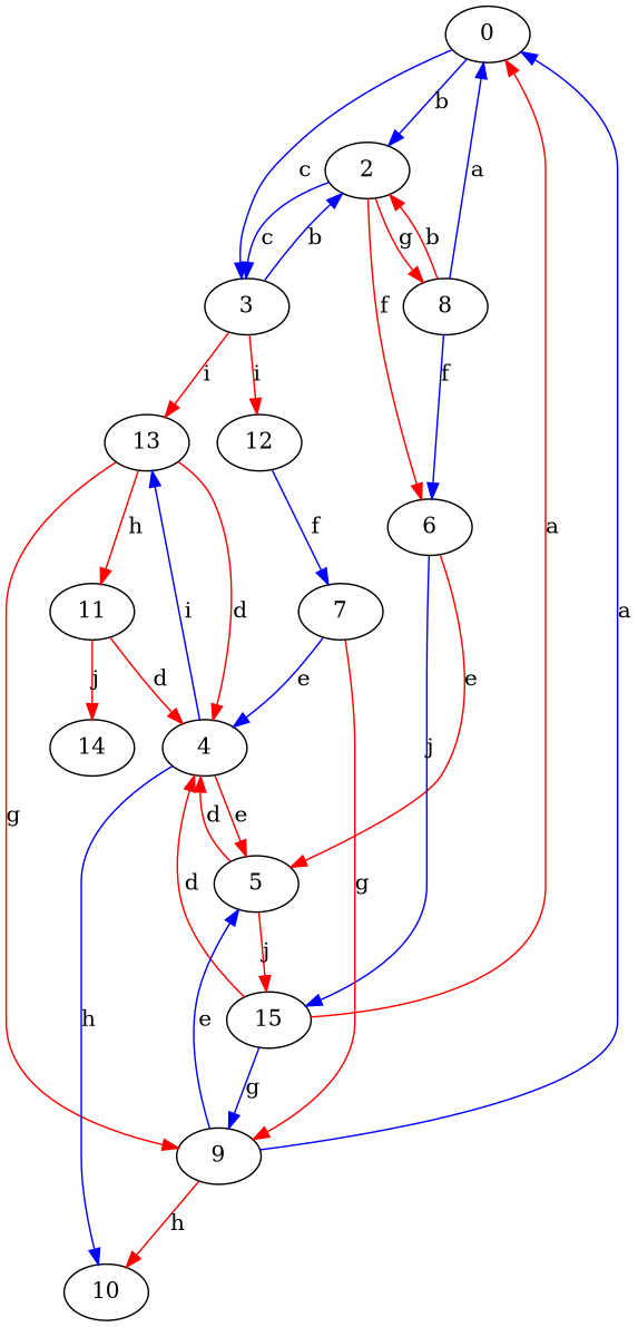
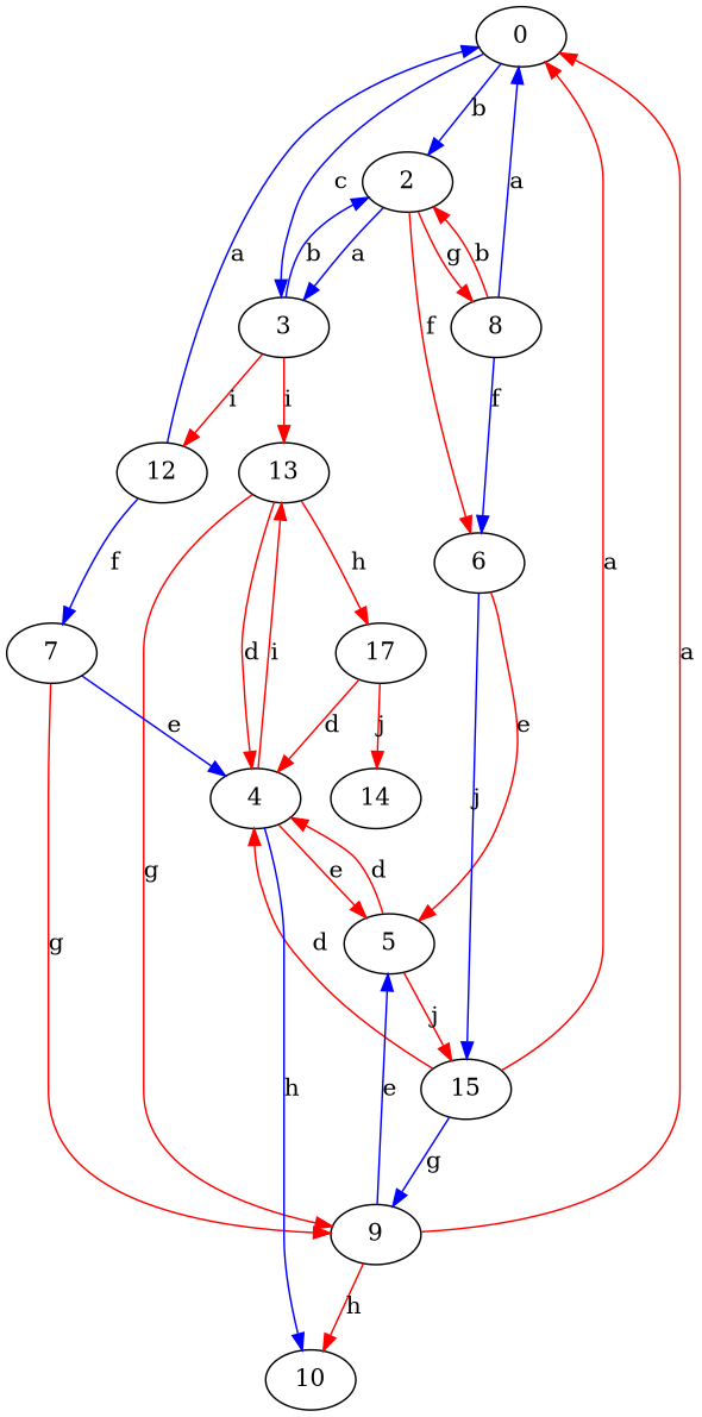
  strict digraph {
    edge [color=red]
    0
    2
    3
    6
    8
    12
    13
    5
    15
    7
    4
    9
-   11
+   11 [label=17]
    10
    14
    0 -> 2 [color=blue label=b]
    0 -> 3 [color=blue label=c]
-   2 -> 3 [color=blue label=c]
+   2 -> 3 [color=blue label=a]
    2 -> 6 [label=f]
    2 -> 8 [label=g]
    3 -> 2 [color=blue label=b]
    3 -> 12 [label=i]
    3 -> 13 [label=i]
    6 -> 5 [label=e]
    6 -> 15 [color=blue label=j]
    8 -> 0 [color=blue label=a]
    8 -> 2 [label=b]
    8 -> 6 [color=blue label=f]
+   12 -> 0 [color=blue label=a]
    12 -> 7 [color=blue label=f]
    13 -> 4 [label=d]
    13 -> 9 [label=g]
    13 -> 11 [label=h]
    5 -> 15 [label=j]
    5 -> 4 [label=d]
    15 -> 0 [label=a]
    15 -> 4 [label=d]
    15 -> 9 [color=blue label=g]
    7 -> 4 [color=blue label=e]
    7 -> 9 [label=g]
-   4 -> 13 [color=blue label=i]
+   4 -> 13 [label=i]
    4 -> 5 [label=e]
    4 -> 10 [color=blue label=h]
-   9 -> 0 [color=blue label=a]
+   9 -> 0 [label=a]
    9 -> 5 [color=blue label=e]
    9 -> 10 [label=h]
    11 -> 4 [label=d]
    11 -> 14 [label=j]
  }
